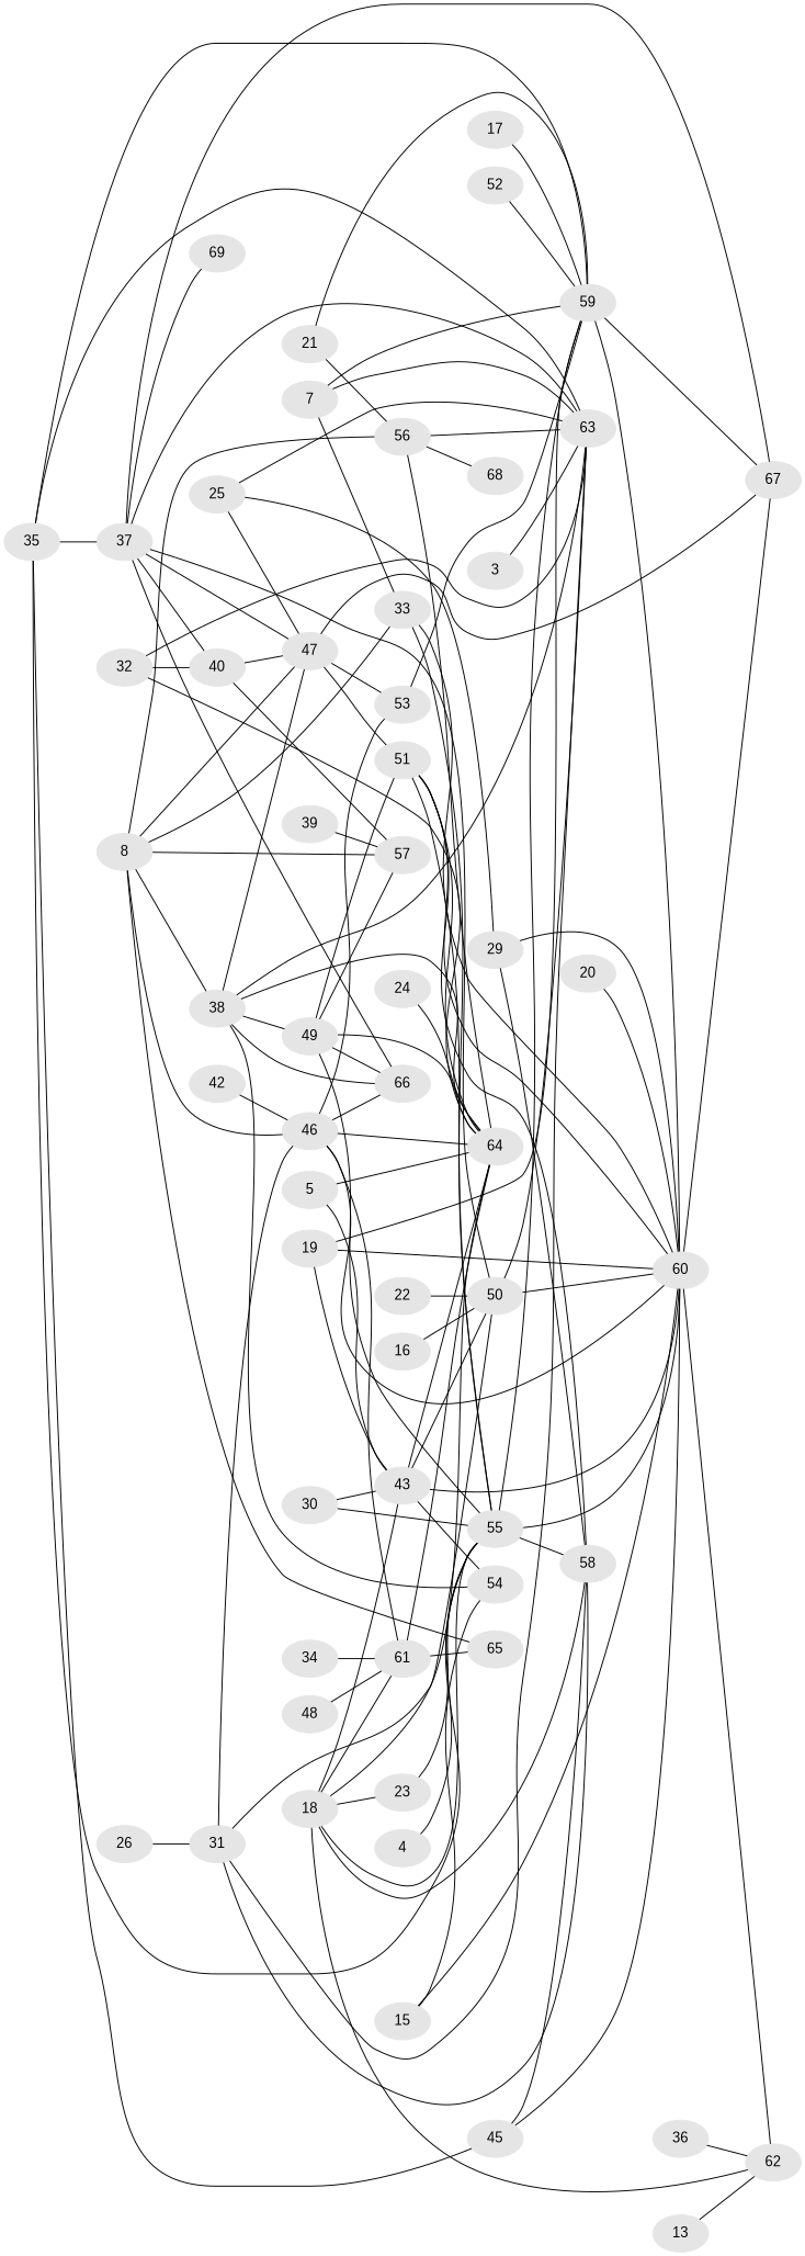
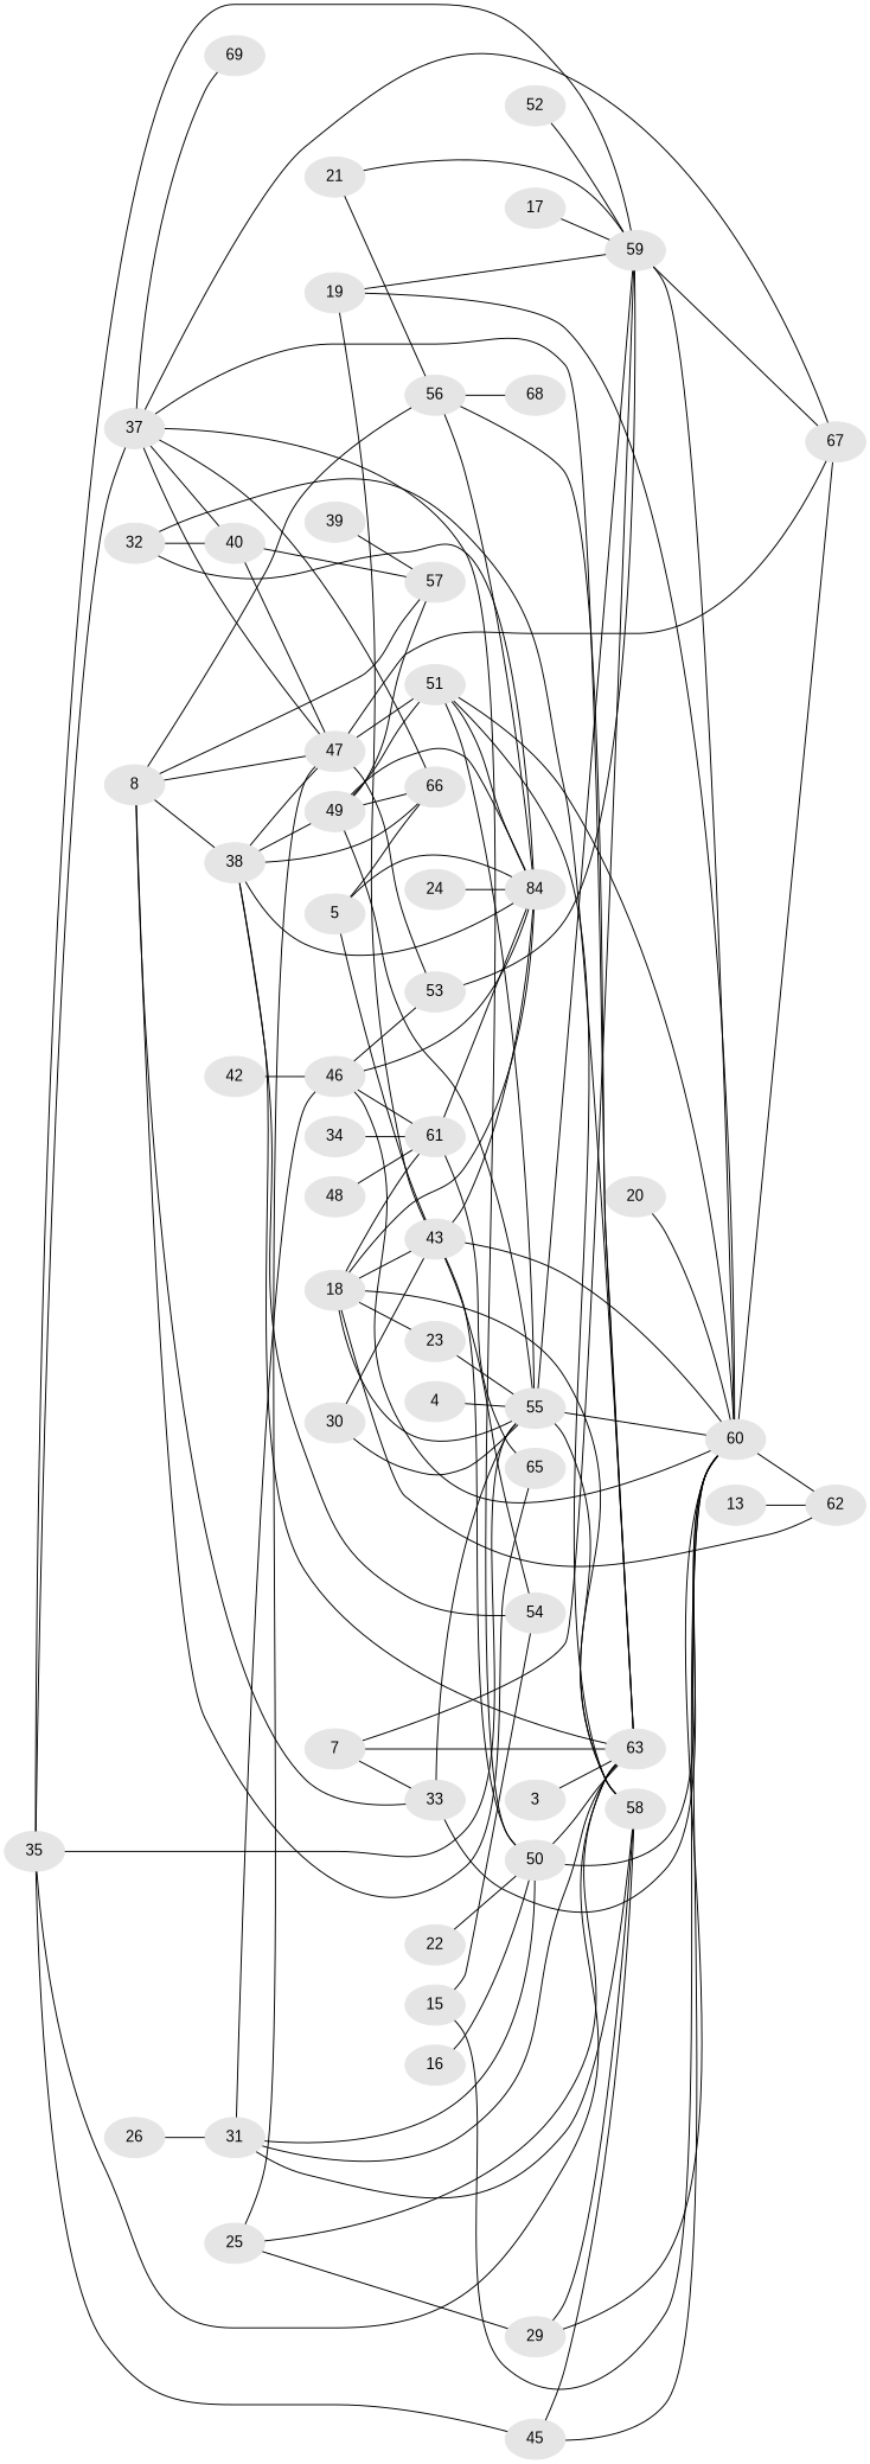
  graph {
    fontname="Liberation Sans"
    rankdir=LR
    node [color=gray90 fontname="Liberation Sans" style=filled]
    edge [fontname="Liberation Sans" weight=1.0]
    3
    63
    4
    55
    59
    60
    58
    5
    43
-   64
+   64 [label=84]
    54
    50
    45
    46
    61
    66
    53
    7
    33
    67
    8
    38
    47
    56
    57
    65
    49
    51
    68
    13
    62
    15
    16
    17
    18
    23
    19
    20
    21
    22
    24
    25
    29
    26
    31
    30
    32
    40
    34
    35
    37
    69
-   36
    39
    42
    48
    52
    3 -- 63
    4 -- 55
    55 -- 59
    55 -- 60
    55 -- 58 [weight=2.0]
    59 -- 60
    59 -- 67
    60 -- 67
    60 -- 62
    5 -- 43
    5 -- 64
    43 -- 60
    43 -- 64
    43 -- 54
    43 -- 50
    50 -- 63
    50 -- 60
    45 -- 60
    45 -- 58
    46 -- 60
    46 -- 64
    46 -- 61
-   46 -- 66
+   5 -- 66
    46 -- 53
    61 -- 64
    61 -- 65
    53 -- 59
    7 -- 63 [weight=2.0]
    7 -- 59
    7 -- 33
    33 -- 55
    33 -- 60
-   8 -- 46
    8 -- 33
    8 -- 38
    8 -- 47
    8 -- 56 [weight=2.0]
    8 -- 57
    8 -- 65
    38 -- 63
    38 -- 64
    38 -- 54
    38 -- 66 [weight=2.0]
    38 -- 47
    38 -- 49
    47 -- 53 [weight=2.0]
    47 -- 67
    47 -- 51
    56 -- 63
    56 -- 64
    56 -- 68
    49 -- 55
    49 -- 64
    49 -- 66
    49 -- 57
    49 -- 51
    51 -- 55 [weight=2.0]
    51 -- 60
    51 -- 58
    51 -- 64
    13 -- 62
    15 -- 60
    15 -- 54
    16 -- 50
    17 -- 59
    18 -- 55
    18 -- 58
    18 -- 43
    18 -- 64
    18 -- 61
    18 -- 62
    18 -- 23
    23 -- 55
    19 -- 59
    19 -- 60
    19 -- 43
    20 -- 60
    21 -- 59
    21 -- 56
    22 -- 50
    24 -- 64
    25 -- 63
    25 -- 47
    25 -- 29
    29 -- 60
    29 -- 58
    26 -- 31
    31 -- 63
    31 -- 58
    31 -- 50
    31 -- 46
    30 -- 55
    30 -- 43
    32 -- 63
    32 -- 64
    32 -- 40
    40 -- 47
    40 -- 57
    34 -- 61
    35 -- 63
    35 -- 55
    35 -- 59
    35 -- 45
    35 -- 37
    37 -- 63
    37 -- 50
    37 -- 66
    37 -- 67
    37 -- 47
    37 -- 40
    37 -- 69
-   36 -- 62
    39 -- 57
    42 -- 46
    48 -- 61
    52 -- 59
  }
